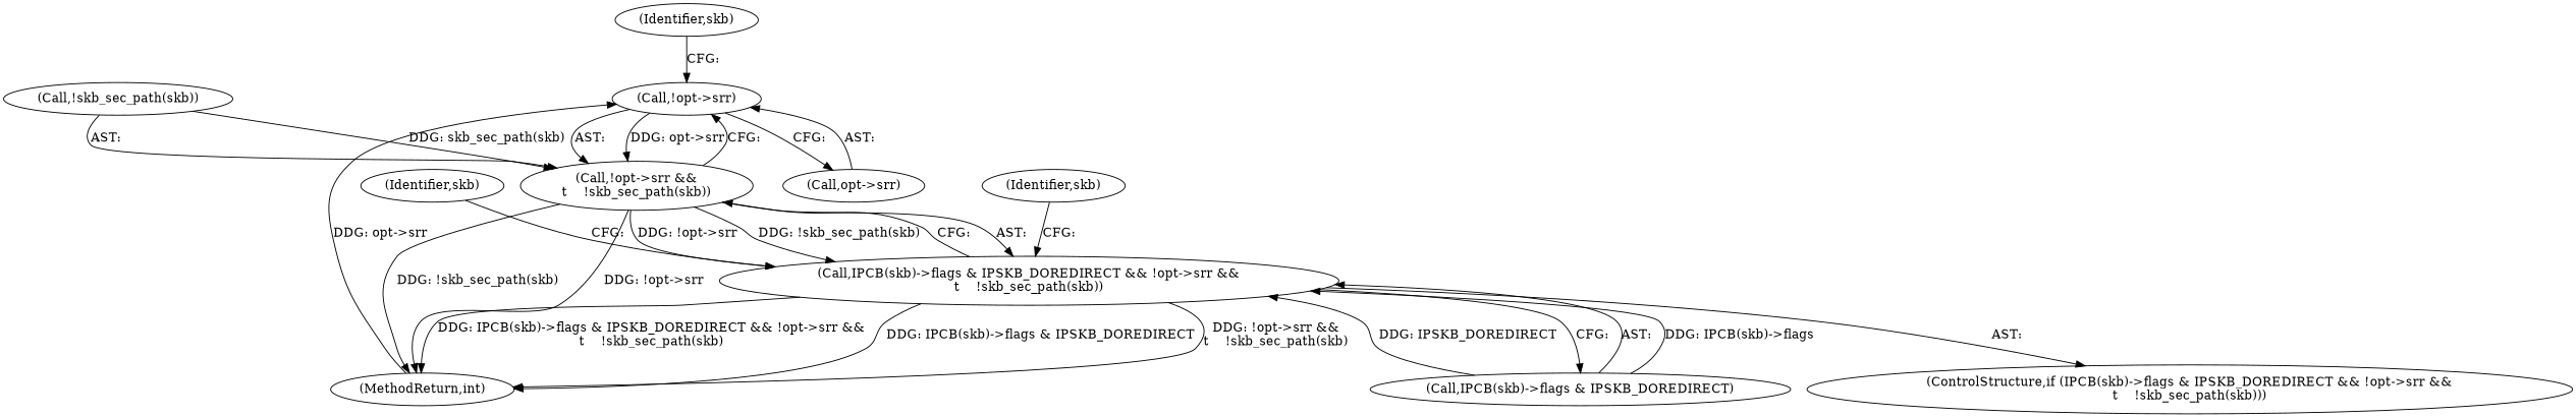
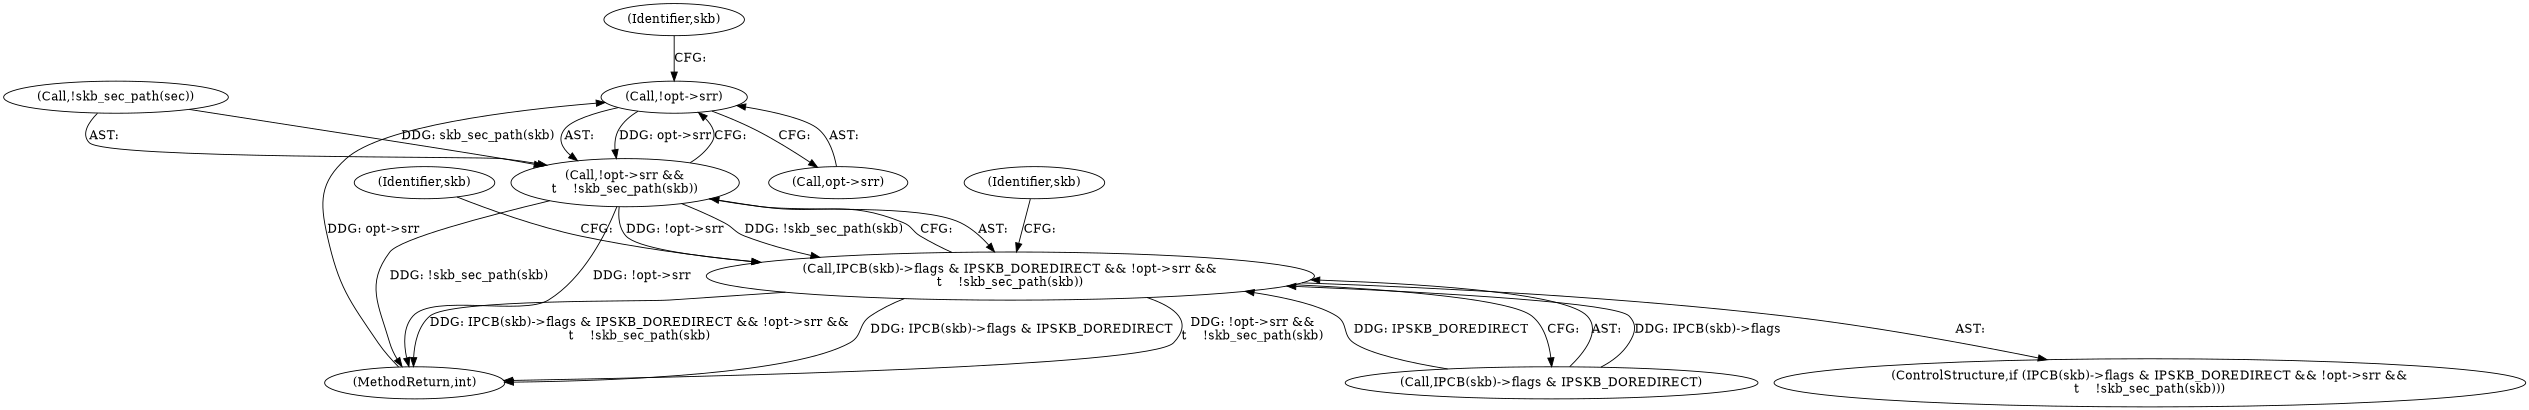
  digraph {
    n1 [label="(Call,!opt->srr)"]
    n2 [label="(Call,!opt->srr &&\n\t    !skb_sec_path(skb))"]
    n3 [label="(Call,opt->srr)"]
    n4 [label="(MethodReturn,int)"]
    n5 [label="(Call,IPCB(skb)->flags & IPSKB_DOREDIRECT && !opt->srr &&\n\t    !skb_sec_path(skb))"]
    n6 [label="(ControlStructure,if (IPCB(skb)->flags & IPSKB_DOREDIRECT && !opt->srr &&\n\t    !skb_sec_path(skb)))"]
    n7 [label="(Call,IPCB(skb)->flags & IPSKB_DOREDIRECT)"]
-   n8 [label="(Call,!skb_sec_path(skb))"]
+   n8 [label="(Call,!skb_sec_path(sec))"]
    n9 [label="(Identifier,skb)"]
    n10 [label="(Identifier,skb)"]
    n11 [label="(Identifier,skb)"]
    n1 -> n2 [label="AST: "]
    n1 -> n2 [label="DDG: opt->srr"]
    n1 -> n3 [label="CFG: "]
    n2 -> n1 [label="CFG: "]
    n2 -> n4 [label="DDG: !skb_sec_path(skb)"]
    n2 -> n4 [label="DDG: !opt->srr"]
    n2 -> n5 [label="AST: "]
    n2 -> n5 [label="DDG: !opt->srr"]
    n2 -> n5 [label="DDG: !skb_sec_path(skb)"]
    n3 -> n1 [label="AST: "]
    n4 -> n1 [label="DDG: opt->srr"]
    n5 -> n2 [label="CFG: "]
    n5 -> n4 [label="DDG: IPCB(skb)->flags & IPSKB_DOREDIRECT && !opt->srr &&\n\t    !skb_sec_path(skb)"]
    n5 -> n4 [label="DDG: IPCB(skb)->flags & IPSKB_DOREDIRECT"]
    n5 -> n4 [label="DDG: !opt->srr &&\n\t    !skb_sec_path(skb)"]
    n5 -> n6 [label="AST: "]
    n5 -> n7 [label="CFG: "]
    n7 -> n5 [label="AST: "]
    n7 -> n5 [label="DDG: IPCB(skb)->flags"]
    n7 -> n5 [label="DDG: IPSKB_DOREDIRECT"]
    n8 -> n2 [label="AST: "]
    n8 -> n2 [label="DDG: skb_sec_path(skb)"]
    n9 -> n5 [label="CFG: "]
    n10 -> n5 [label="CFG: "]
    n11 -> n1 [label="CFG: "]
  }
